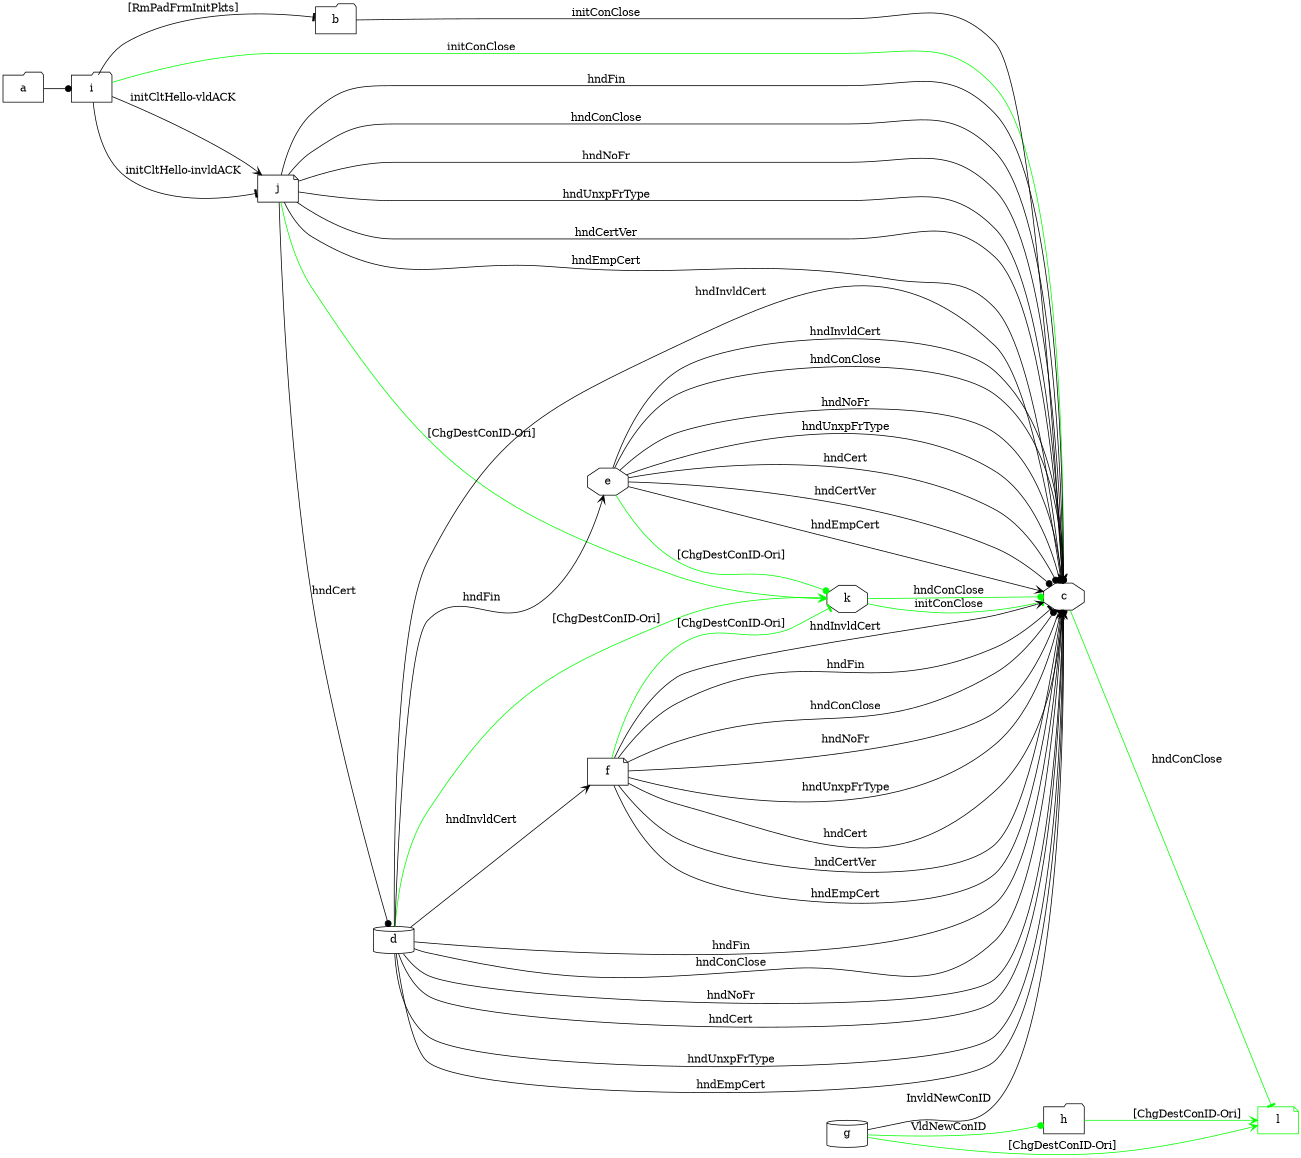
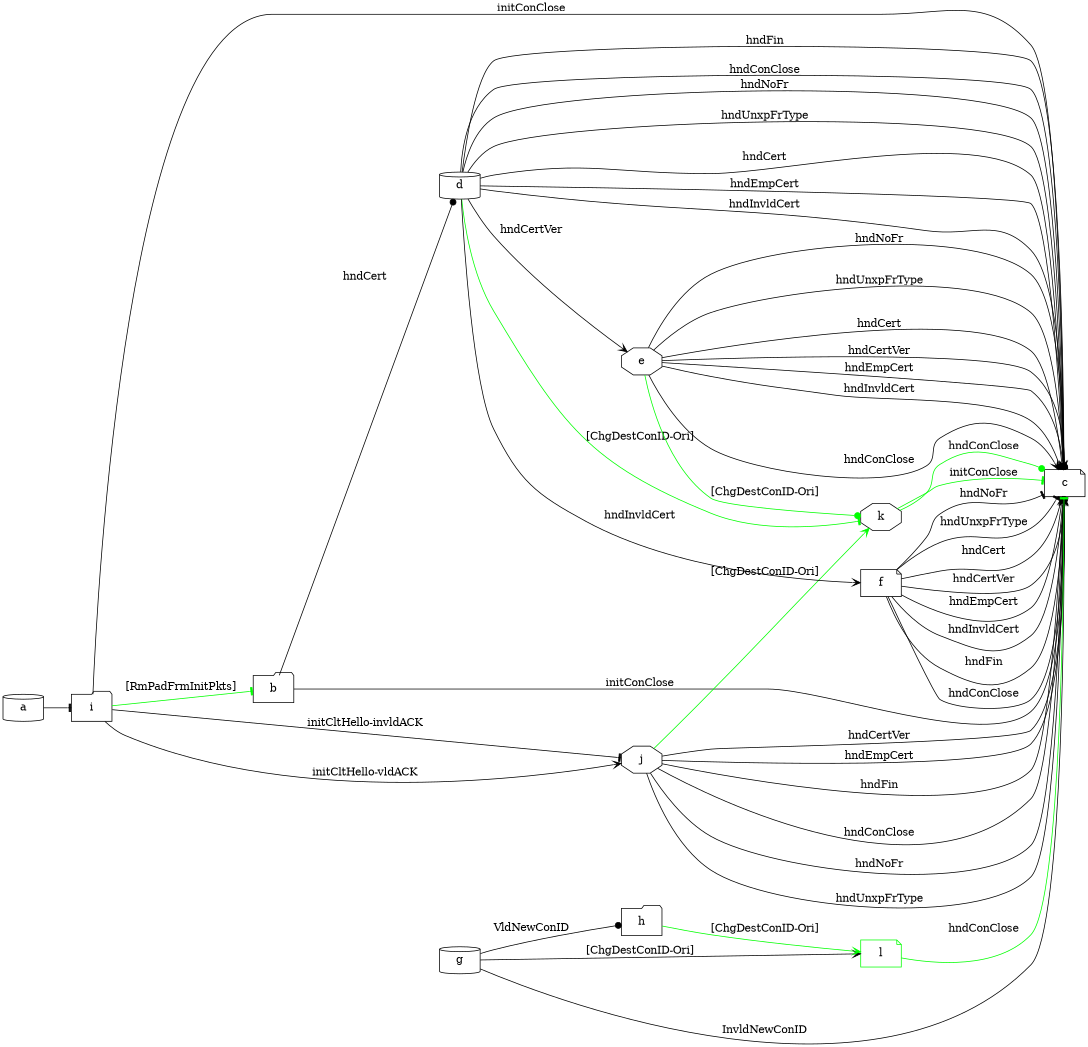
  digraph {
    rankdir=LR
    node [shape=folder]
    edge [arrowhead=vee]
-   a
+   a [shape=cylinder]
    i
    b
-   c [shape=octagon]
-   j [shape=note]
+   c [shape=note]
+   j [shape=octagon]
    d [shape=cylinder]
    k [color=black shape=octagon]
    e [shape=octagon]
    f [shape=note]
    g [shape=cylinder]
    h
    l [color=green shape=note]
-   a -> i [arrowhead=dot]
-   i -> b [arrowhead=tee label="[RmPadFrmInitPkts] "]
-   i -> c [arrowhead=dot label="initConClose " color=green]
+   a -> i [arrowhead=tee]
+   i -> b [arrowhead=tee label="[RmPadFrmInitPkts] " color=green]
+   i -> c [arrowhead=dot label="initConClose "]
    i -> j [label="initCltHello-vldACK "]
    i -> j [arrowhead=tee label="initCltHello-invldACK "]
    b -> c [arrowhead=dot label="initConClose "]
    j -> c [arrowhead=dot label="hndFin "]
    j -> c [label="hndConClose "]
    j -> c [label="hndNoFr "]
    j -> c [label="hndUnxpFrType "]
    j -> c [label="hndCertVer "]
    j -> c [arrowhead=dot label="hndEmpCert "]
-   j -> d [arrowhead=dot label="hndCert "]
+   b -> d [arrowhead=dot label="hndCert "]
    j -> k [color=green label="[ChgDestConID-Ori] "]
    d -> c [arrowhead=dot label="hndFin "]
    d -> c [arrowhead=tee label="hndConClose "]
    d -> c [label="hndNoFr "]
    d -> c [arrowhead=tee label="hndUnxpFrType "]
    d -> c [label="hndCert "]
    d -> c [arrowhead=dot label="hndEmpCert "]
    d -> c [arrowhead=dot label="hndInvldCert "]
-   d -> k [color=green label="[ChgDestConID-Ori] "]
-   d -> e [label="hndFin "]
+   d -> k [arrowhead=tee color=green label="[ChgDestConID-Ori] "]
+   d -> e [label="hndCertVer "]
    d -> f [label="hndInvldCert "]
    k -> c [arrowhead=tee color=green label="initConClose "]
    k -> c [arrowhead=dot color=green label="hndConClose "]
    e -> c [label="hndConClose "]
    e -> c [arrowhead=tee label="hndNoFr "]
    e -> c [arrowhead=dot label="hndUnxpFrType "]
    e -> c [arrowhead=dot label="hndCert "]
    e -> c [arrowhead=dot label="hndCertVer "]
    e -> c [label="hndEmpCert "]
    e -> c [arrowhead=dot label="hndInvldCert "]
    e -> k [arrowhead=dot color=green label="[ChgDestConID-Ori] "]
    f -> c [arrowhead=tee label="hndFin "]
    f -> c [arrowhead=dot label="hndConClose "]
    f -> c [arrowhead=tee label="hndNoFr "]
    f -> c [arrowhead=tee label="hndUnxpFrType "]
    f -> c [arrowhead=tee label="hndCert "]
    f -> c [label="hndCertVer "]
    f -> c [label="hndEmpCert "]
    f -> c [label="hndInvldCert "]
-   f -> k [arrowhead=tee color=green label="[ChgDestConID-Ori] "]
-   g -> c [label="InvldNewConID "]
-   g -> h [arrowhead=dot label="VldNewConID " color=green]
-   g -> l [color=green label="[ChgDestConID-Ori] "]
+   g -> c [arrowhead=tee label="InvldNewConID "]
+   g -> h [arrowhead=dot label="VldNewConID "]
+   g -> l [color=black label="[ChgDestConID-Ori] "]
    h -> l [color=green label="[ChgDestConID-Ori] "]
-   c -> l [arrowhead=tee color=green label="hndConClose "]
+   l -> c [arrowhead=tee color=green label="hndConClose "]
  }
